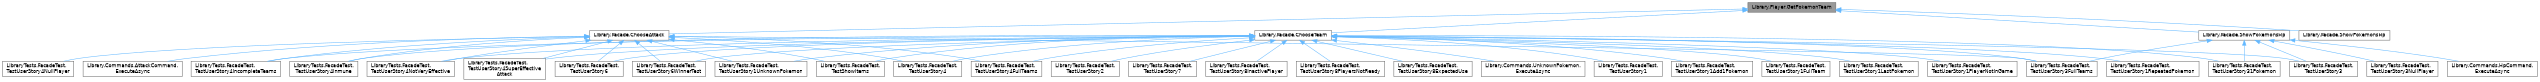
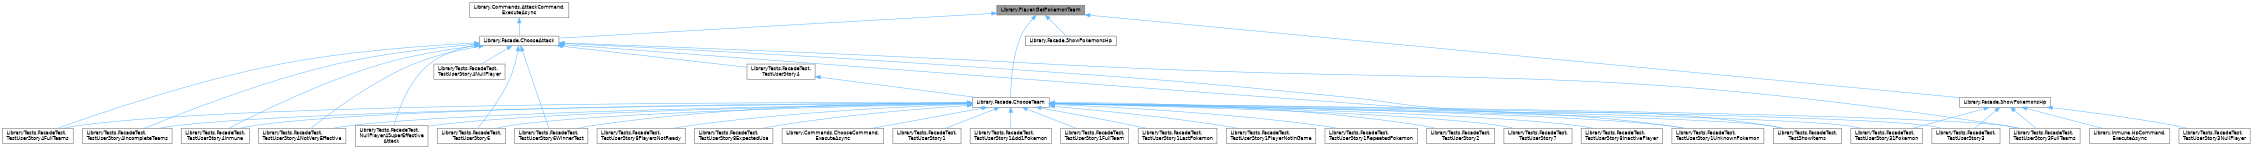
  digraph {
    rankdir=TB
    node [color=grey40 fillcolor=white fontname=Helvetica fontsize=10 shape=box style=filled]
    edge [color=steelblue1 dir=back fontname=Helvetica fontsize=10 labelfontname=Helvetica labelfontsize=10 style=solid]
    n1 [color=gray40 fillcolor=grey60 fontcolor=black height=0.2 label="Library.Player.GetPokemonTeam" width=0.4]
    n2 [height=0.2 label="Library.Facade.ChooseAttack" width=0.4]
    n3 [height=0.2 label="Library.Facade.ChooseTeam" width=0.4]
    n4 [height=0.2 label="Library.Facade.ShowPokemonsHp" width=0.4]
    n5 [height=0.2 label="Library.Facade.ShowPokemonsHp" width=0.4]
    n6 [height=0.2 label="Library.Commands.AttackCommand.\lExecuteAsync" width=0.4]
    n7 [height=0.2 label="LibraryTests.FacadeTest.\lTestShowItems" width=0.4]
    n8 [height=0.2 label="LibraryTests.FacadeTest.\lTestUserStory3FullTeams" width=0.4]
    n9 [height=0.2 label="LibraryTests.FacadeTest.\lTestUserStory4" width=0.4]
    n10 [height=0.2 label="LibraryTests.FacadeTest.\lTestUserStory4FullTeams" width=0.4]
    n11 [height=0.2 label="LibraryTests.FacadeTest.\lTestUserStory4IncompleteTeams" width=0.4]
    n12 [height=0.2 label="LibraryTests.FacadeTest.\lTestUserStory4Inmune" width=0.4]
    n13 [height=0.2 label="LibraryTests.FacadeTest.\lTestUserStory4NotVeryEffective" width=0.4]
    n14 [height=0.2 label="LibraryTests.FacadeTest.\lTestUserStory4NullPlayer" width=0.4]
-   n15 [height=0.2 label="LibraryTests.FacadeTest.\lTestUserStory4SuperEffective\lAttack" width=0.4]
+   n15 [height=0.2 label="LibraryTests.FacadeTest.\lNullPlayer4SuperEffective\lAttack" width=0.4]
    n16 [height=0.2 label="LibraryTests.FacadeTest.\lTestUserStory6" width=0.4]
    n17 [height=0.2 label="LibraryTests.FacadeTest.\lTestUserStory6WinnerTest" width=0.4]
    n18 [height=0.2 label="LibraryTests.FacadeTest.\lTestUserStory1UnknownPokemon" width=0.4]
    n19 [height=0.2 label="LibraryTests.FacadeTest.\lTestUserStory8ExpectedUse" width=0.4]
-   n20 [height=0.2 label="Library.Commands.UnknownPokemon.\lExecuteAsync" width=0.4]
+   n20 [height=0.2 label="Library.Commands.ChooseCommand.\lExecuteAsync" width=0.4]
    n21 [height=0.2 label="LibraryTests.FacadeTest.\lTestUserStory1" width=0.4]
    n22 [height=0.2 label="LibraryTests.FacadeTest.\lTestUserStory1Add1Pokemon" width=0.4]
    n23 [height=0.2 label="LibraryTests.FacadeTest.\lTestUserStory1FullTeam" width=0.4]
    n24 [height=0.2 label="LibraryTests.FacadeTest.\lTestUserStory1LastPokemon" width=0.4]
    n25 [height=0.2 label="LibraryTests.FacadeTest.\lTestUserStory1PlayerNotInGame" width=0.4]
    n26 [height=0.2 label="LibraryTests.FacadeTest.\lTestUserStory1RepeatedPokemon" width=0.4]
    n27 [height=0.2 label="LibraryTests.FacadeTest.\lTestUserStory2" width=0.4]
    n28 [height=0.2 label="LibraryTests.FacadeTest.\lTestUserStory3" width=0.4]
    n29 [height=0.2 label="LibraryTests.FacadeTest.\lTestUserStory31Pokemon" width=0.4]
    n30 [height=0.2 label="LibraryTests.FacadeTest.\lTestUserStory7" width=0.4]
    n31 [height=0.2 label="LibraryTests.FacadeTest.\lTestUserStory8InactivePlayer" width=0.4]
    n32 [height=0.2 label="LibraryTests.FacadeTest.\lTestUserStory8PlayersNotReady" width=0.4]
-   n33 [height=0.2 label="Library.Commands.HpCommand.\lExecuteAsync" width=0.4]
+   n33 [height=0.2 label="Library.Inmune.HpCommand.\lExecuteAsync" width=0.4]
    n34 [height=0.2 label="LibraryTests.FacadeTest.\lTestUserStory3NullPlayer" width=0.4]
    n1 -> n2
    n1 -> n3
    n1 -> n4
    n1 -> n5
-   n2 -> n6
+   n6 -> n2
    n2 -> n7
    n2 -> n8
    n2 -> n9
    n2 -> n10
    n2 -> n11
    n2 -> n12
    n2 -> n13
    n2 -> n14
    n2 -> n15
    n2 -> n16
    n2 -> n17
    n2 -> n18
    n3 -> n7
    n3 -> n8
-   n3 -> n9
+   n9 -> n3
    n3 -> n10
    n3 -> n11
    n3 -> n12
    n3 -> n13
    n3 -> n15
    n3 -> n16
    n3 -> n17
    n3 -> n18
    n3 -> n19
    n3 -> n20
    n3 -> n21
    n3 -> n22
    n3 -> n23
    n3 -> n24
    n3 -> n25
    n3 -> n26
    n3 -> n27
    n3 -> n28
    n3 -> n29
    n3 -> n30
    n3 -> n31
    n3 -> n32
    n4 -> n8
    n4 -> n28
    n4 -> n29
    n4 -> n33
    n4 -> n34
  }
